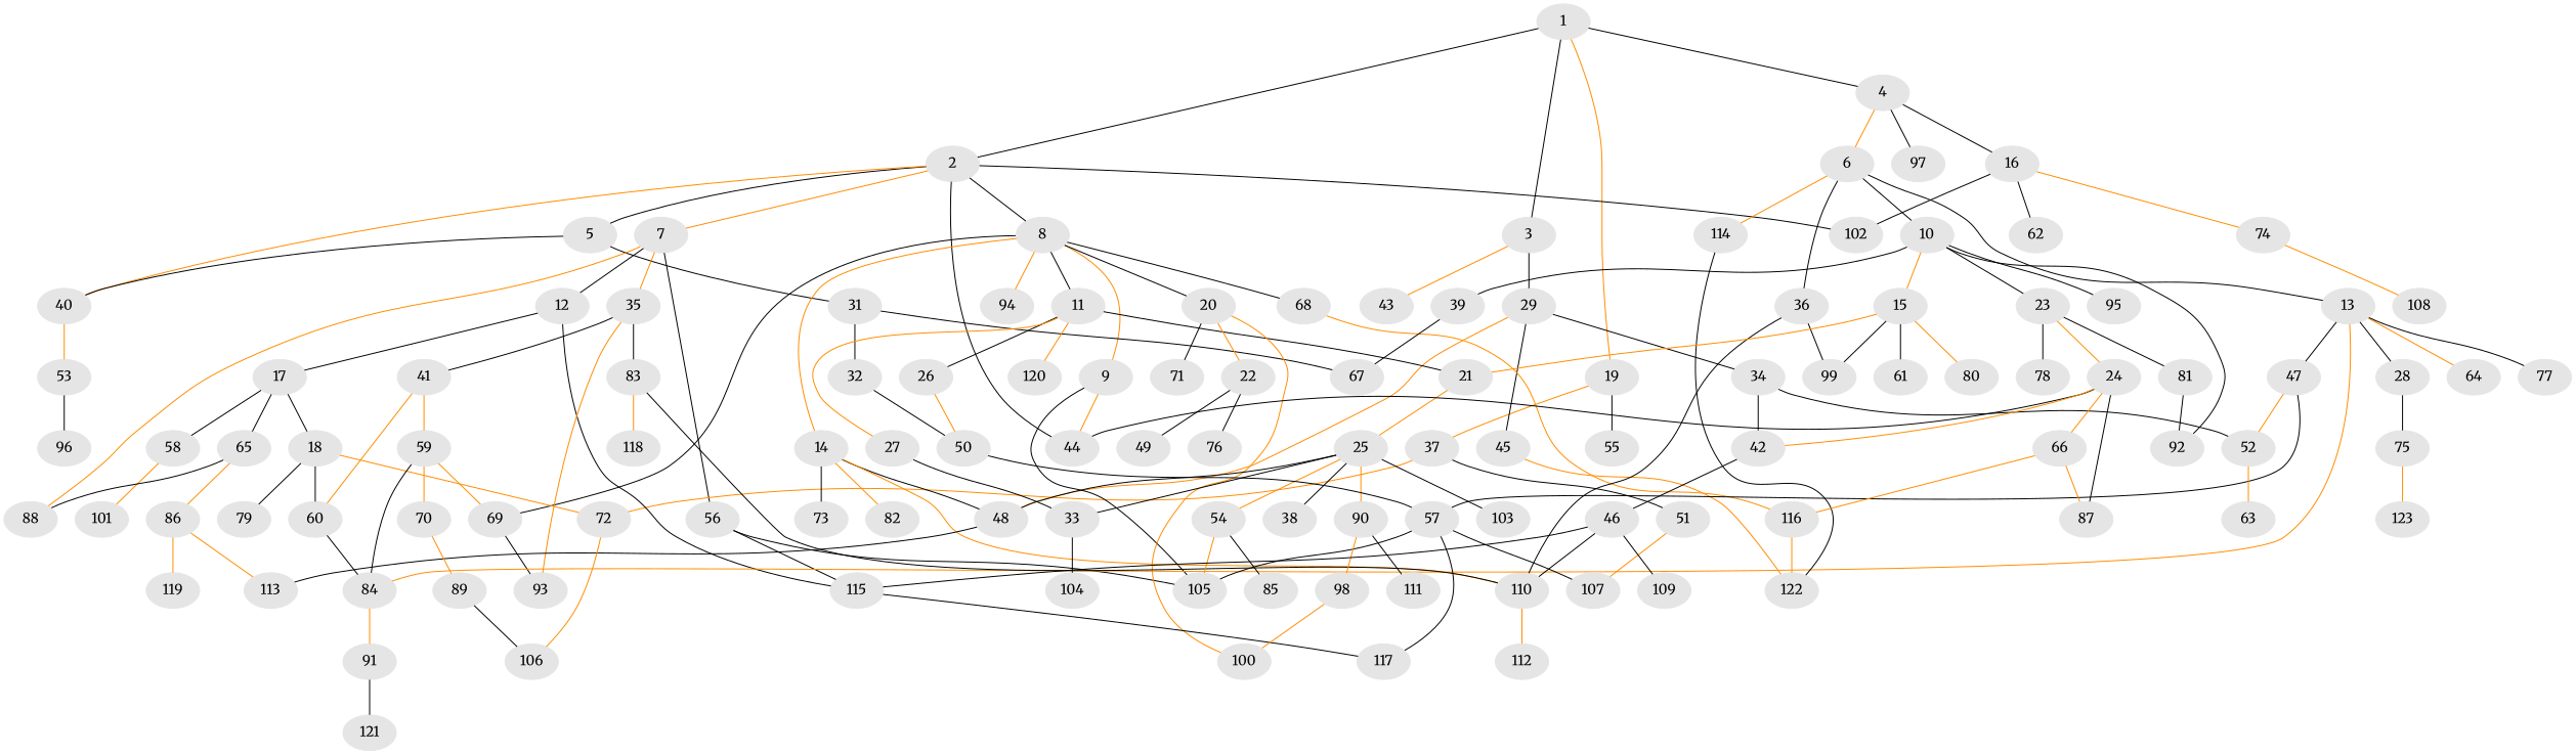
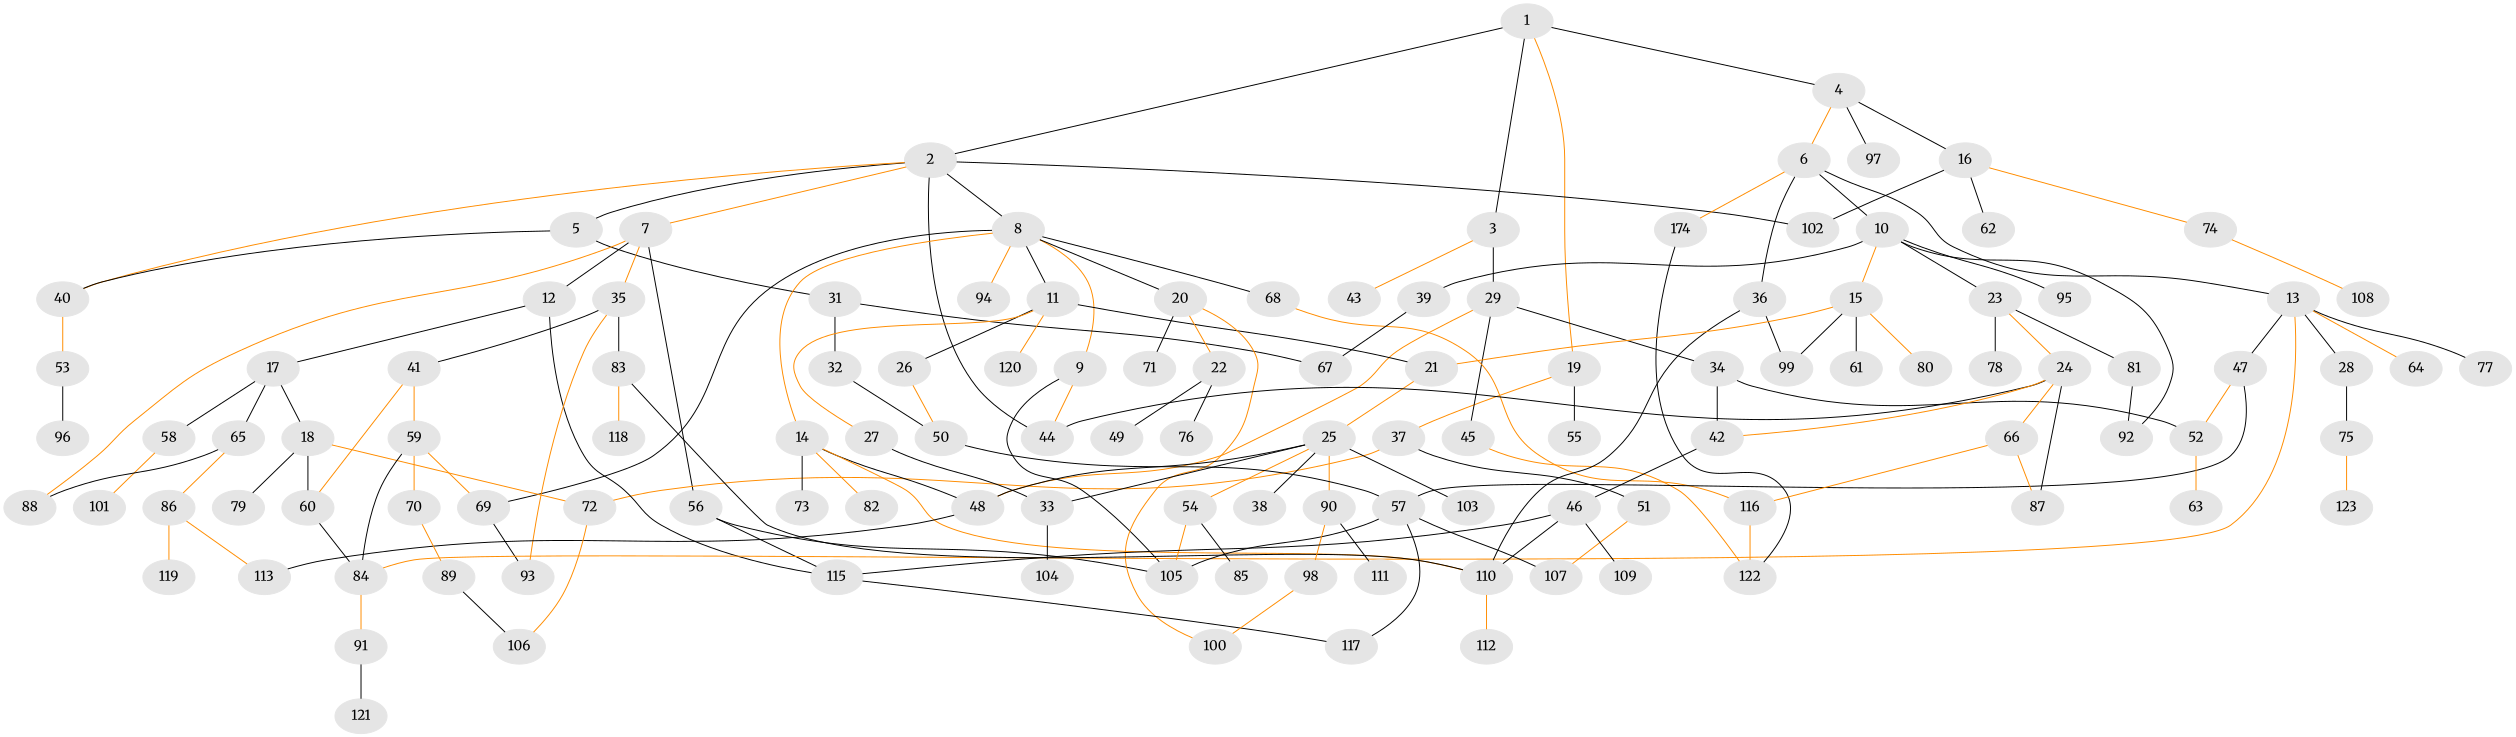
  graph {
    fontname=Merriweather
    node [color=gray90 fontname=Merriweather style=filled]
    edge [color=black fontname=Merriweather]
    1
    2
    3
    4
    19
    5
    7
    8
    40
    44
    102
    29
    43
    6
    16
    97
    37
    55
    31
    12
    35
    56
    88
    9
    11
    14
    20
    68
    69
    94
    53
    48
    34
    45
    10
    13
    36
-   114
+   114 [label=174]
    62
    74
    32
    67
    15
    23
    39
    92
    95
    28
    47
    64
    77
    84
    110
    99
    122
    17
    115
    41
    83
    93
    105
    21
    26
    27
    120
    73
    82
    22
    71
    100
    116
    61
    80
    24
    78
    81
    25
    50
    33
    18
    58
    65
    117
    75
    52
    57
    91
    113
    112
    108
    60
    72
    79
    101
    86
    106
    51
    49
    76
    38
    54
    90
    103
    42
    66
    87
    46
    104
    85
    98
    111
    123
    63
    59
    118
    107
    96
    70
    109
    89
    119
    121
    1 -- 2
    1 -- 3
    1 -- 4
    1 -- 19 [color=darkorange]
    2 -- 5
    2 -- 7 [color=darkorange]
    2 -- 8
    2 -- 40 [color=darkorange]
    2 -- 44
    2 -- 102
    3 -- 29
    3 -- 43 [color=darkorange]
    4 -- 6 [color=darkorange]
    4 -- 16
    4 -- 97
    19 -- 37 [color=darkorange]
    19 -- 55
    5 -- 40
    5 -- 31
    7 -- 12
    7 -- 35 [color=darkorange]
    7 -- 56
    7 -- 88 [color=darkorange]
    8 -- 9 [color=darkorange]
    8 -- 11
    8 -- 14 [color=darkorange]
    8 -- 20
    8 -- 68
    8 -- 69
    8 -- 94 [color=darkorange]
    40 -- 53 [color=darkorange]
    29 -- 48 [color=darkorange]
    29 -- 34
    29 -- 45
    6 -- 10
    6 -- 13
    6 -- 36
    6 -- 114 [color=darkorange]
    16 -- 102
    16 -- 62
    16 -- 74 [color=darkorange]
    37 -- 72 [color=darkorange]
    37 -- 51
    31 -- 32
    31 -- 67
    12 -- 17
    12 -- 115
    35 -- 41
    35 -- 83
    35 -- 93 [color=darkorange]
    56 -- 115
    56 -- 105
    9 -- 44 [color=darkorange]
    9 -- 105
    11 -- 21
    11 -- 26
    11 -- 27 [color=darkorange]
    11 -- 120 [color=darkorange]
    14 -- 48
    14 -- 110 [color=darkorange]
    14 -- 73
    14 -- 82 [color=darkorange]
    20 -- 22 [color=darkorange]
    20 -- 71
    20 -- 100 [color=darkorange]
    68 -- 116 [color=darkorange]
    69 -- 93
    53 -- 96
    48 -- 113
    34 -- 52
    34 -- 42
    45 -- 122 [color=darkorange]
    10 -- 15 [color=darkorange]
    10 -- 23
    10 -- 39
    10 -- 92
    10 -- 95
    13 -- 28
    13 -- 47
    13 -- 64 [color=darkorange]
    13 -- 77
    13 -- 84 [color=darkorange]
    36 -- 110
    36 -- 99
    114 -- 122
    74 -- 108 [color=darkorange]
    32 -- 50
    15 -- 99
    15 -- 21 [color=darkorange]
    15 -- 61
    15 -- 80 [color=darkorange]
    23 -- 24 [color=darkorange]
    23 -- 78
    23 -- 81
    39 -- 67
    28 -- 75
    47 -- 52 [color=darkorange]
    47 -- 57
    84 -- 91 [color=darkorange]
    110 -- 112 [color=darkorange]
    17 -- 18
    17 -- 58
    17 -- 65
    115 -- 117
    41 -- 60 [color=darkorange]
    41 -- 59 [color=darkorange]
    83 -- 110
    83 -- 118 [color=darkorange]
    21 -- 25 [color=darkorange]
    26 -- 50 [color=darkorange]
    27 -- 33
    22 -- 49
    22 -- 76
    116 -- 122 [color=darkorange]
    24 -- 44
    24 -- 42 [color=darkorange]
    24 -- 66 [color=darkorange]
    24 -- 87
    81 -- 92
    25 -- 48
    25 -- 33
    25 -- 38
    25 -- 54 [color=darkorange]
    25 -- 90 [color=darkorange]
    25 -- 103
    50 -- 57
    33 -- 104
    18 -- 60
    18 -- 72 [color=darkorange]
    18 -- 79
    58 -- 101 [color=darkorange]
    65 -- 88
    65 -- 86 [color=darkorange]
    75 -- 123 [color=darkorange]
    52 -- 63 [color=darkorange]
    57 -- 105
    57 -- 117
    57 -- 107
    91 -- 121
    60 -- 84
    72 -- 106 [color=darkorange]
    86 -- 113 [color=darkorange]
    86 -- 119 [color=darkorange]
    51 -- 107 [color=darkorange]
    54 -- 105 [color=darkorange]
    54 -- 85
    90 -- 98 [color=darkorange]
    90 -- 111
    42 -- 46
    66 -- 116 [color=darkorange]
    66 -- 87 [color=darkorange]
    46 -- 110
    46 -- 115
    46 -- 109
    98 -- 100 [color=darkorange]
    59 -- 69 [color=darkorange]
    59 -- 84
    59 -- 70 [color=darkorange]
    70 -- 89 [color=darkorange]
    89 -- 106
  }
